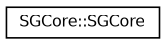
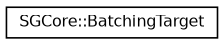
  digraph {
    rankdir=LR
-   n1 [color=black fillcolor=white fontname=Helvetica fontsize=10 height=0.2 label="SGCore::SGCore" shape=record style=filled width=0.4]
+   n1 [color=black fillcolor=white fontname=Helvetica fontsize=10 height=0.2 label="SGCore::BatchingTarget" shape=record style=filled width=0.4]
  }
